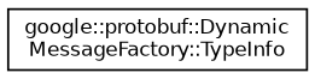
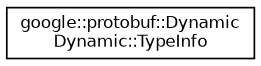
  digraph {
    rankdir=LR
-   n1 [color=black fillcolor=white fontname=Helvetica fontsize=10 height=0.2 label="google::protobuf::Dynamic\lMessageFactory::TypeInfo" shape=record style=filled width=0.4]
+   n1 [color=black fillcolor=white fontname=Helvetica fontsize=10 height=0.2 label="google::protobuf::Dynamic\lDynamic::TypeInfo" shape=record style=filled width=0.4]
  }
